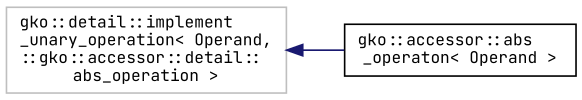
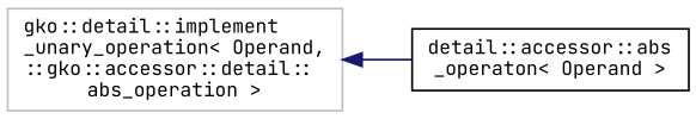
  digraph {
    rankdir=LR
    fontname="JetBrains Mono"
    node [fillcolor=white fontname="JetBrains Mono" fontsize=10 shape=record style=filled]
    n1 [color=grey75 height=0.2 label="gko::detail::implement\l_unary_operation\< Operand,\l::gko::accessor::detail::\labs_operation \>" width=0.4]
-   n2 [color=black height=0.2 label="gko::accessor::abs\l_operaton\< Operand \>" width=0.4]
+   n2 [color=black height=0.2 label="detail::accessor::abs\l_operaton\< Operand \>" width=0.4]
    n1 -> n2 [color=midnightblue dir=back fontname="JetBrains Mono" fontsize=10 labelfontname=Helvetica labelfontsize=10 style=solid]
  }
